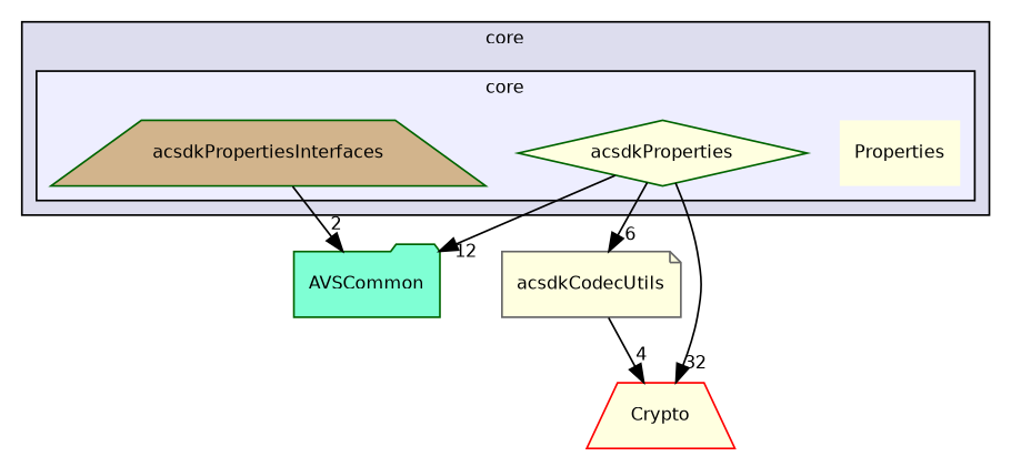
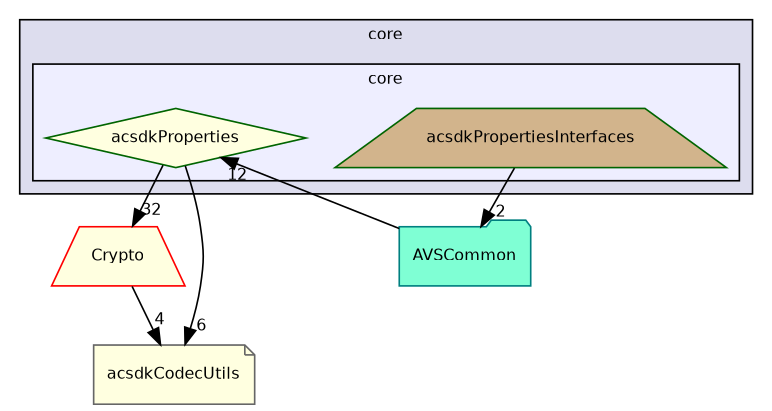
  digraph {
    compound=true
    node [color=teal fillcolor=lightyellow fontname=Helvetica fontsize=10 shape=trapezium style=filled]
    edge [labeldistance=1.5 labelfontname=Helvetica labelfontsize=10]
-   n1 [label=Properties shape=plaintext]
    n2 [color=darkgreen label=acsdkProperties shape=diamond]
    n3 [color=darkgreen fillcolor=tan label=acsdkPropertiesInterfaces]
    n4 [color=red label=Crypto]
-   n5 [color=darkgreen fillcolor=aquamarine label=AVSCommon shape=folder]
+   n5 [fillcolor=aquamarine label=AVSCommon shape=folder]
    n6 [color=gray40 label=acsdkCodecUtils shape=note]
    subgraph cluster_1 {
      bgcolor="#ddddee"
      fontname=Helvetica
      fontsize=10
      label=core
      pencolor=black
      subgraph cluster_2 {
        bgcolor="#eeeeff"
        fontname=Helvetica
        fontsize=10
        label=core
        pencolor=black
-       n1
        n2
        n3
      }
    }
    n2 -> n4 [headlabel=32]
-   n2 -> n5 [headlabel=12]
+   n5 -> n2 [headlabel=12]
    n2 -> n6 [headlabel=6]
    n3 -> n5 [headlabel=2]
-   n6 -> n4 [headlabel=4]
+   n4 -> n6 [headlabel=4]
  }
